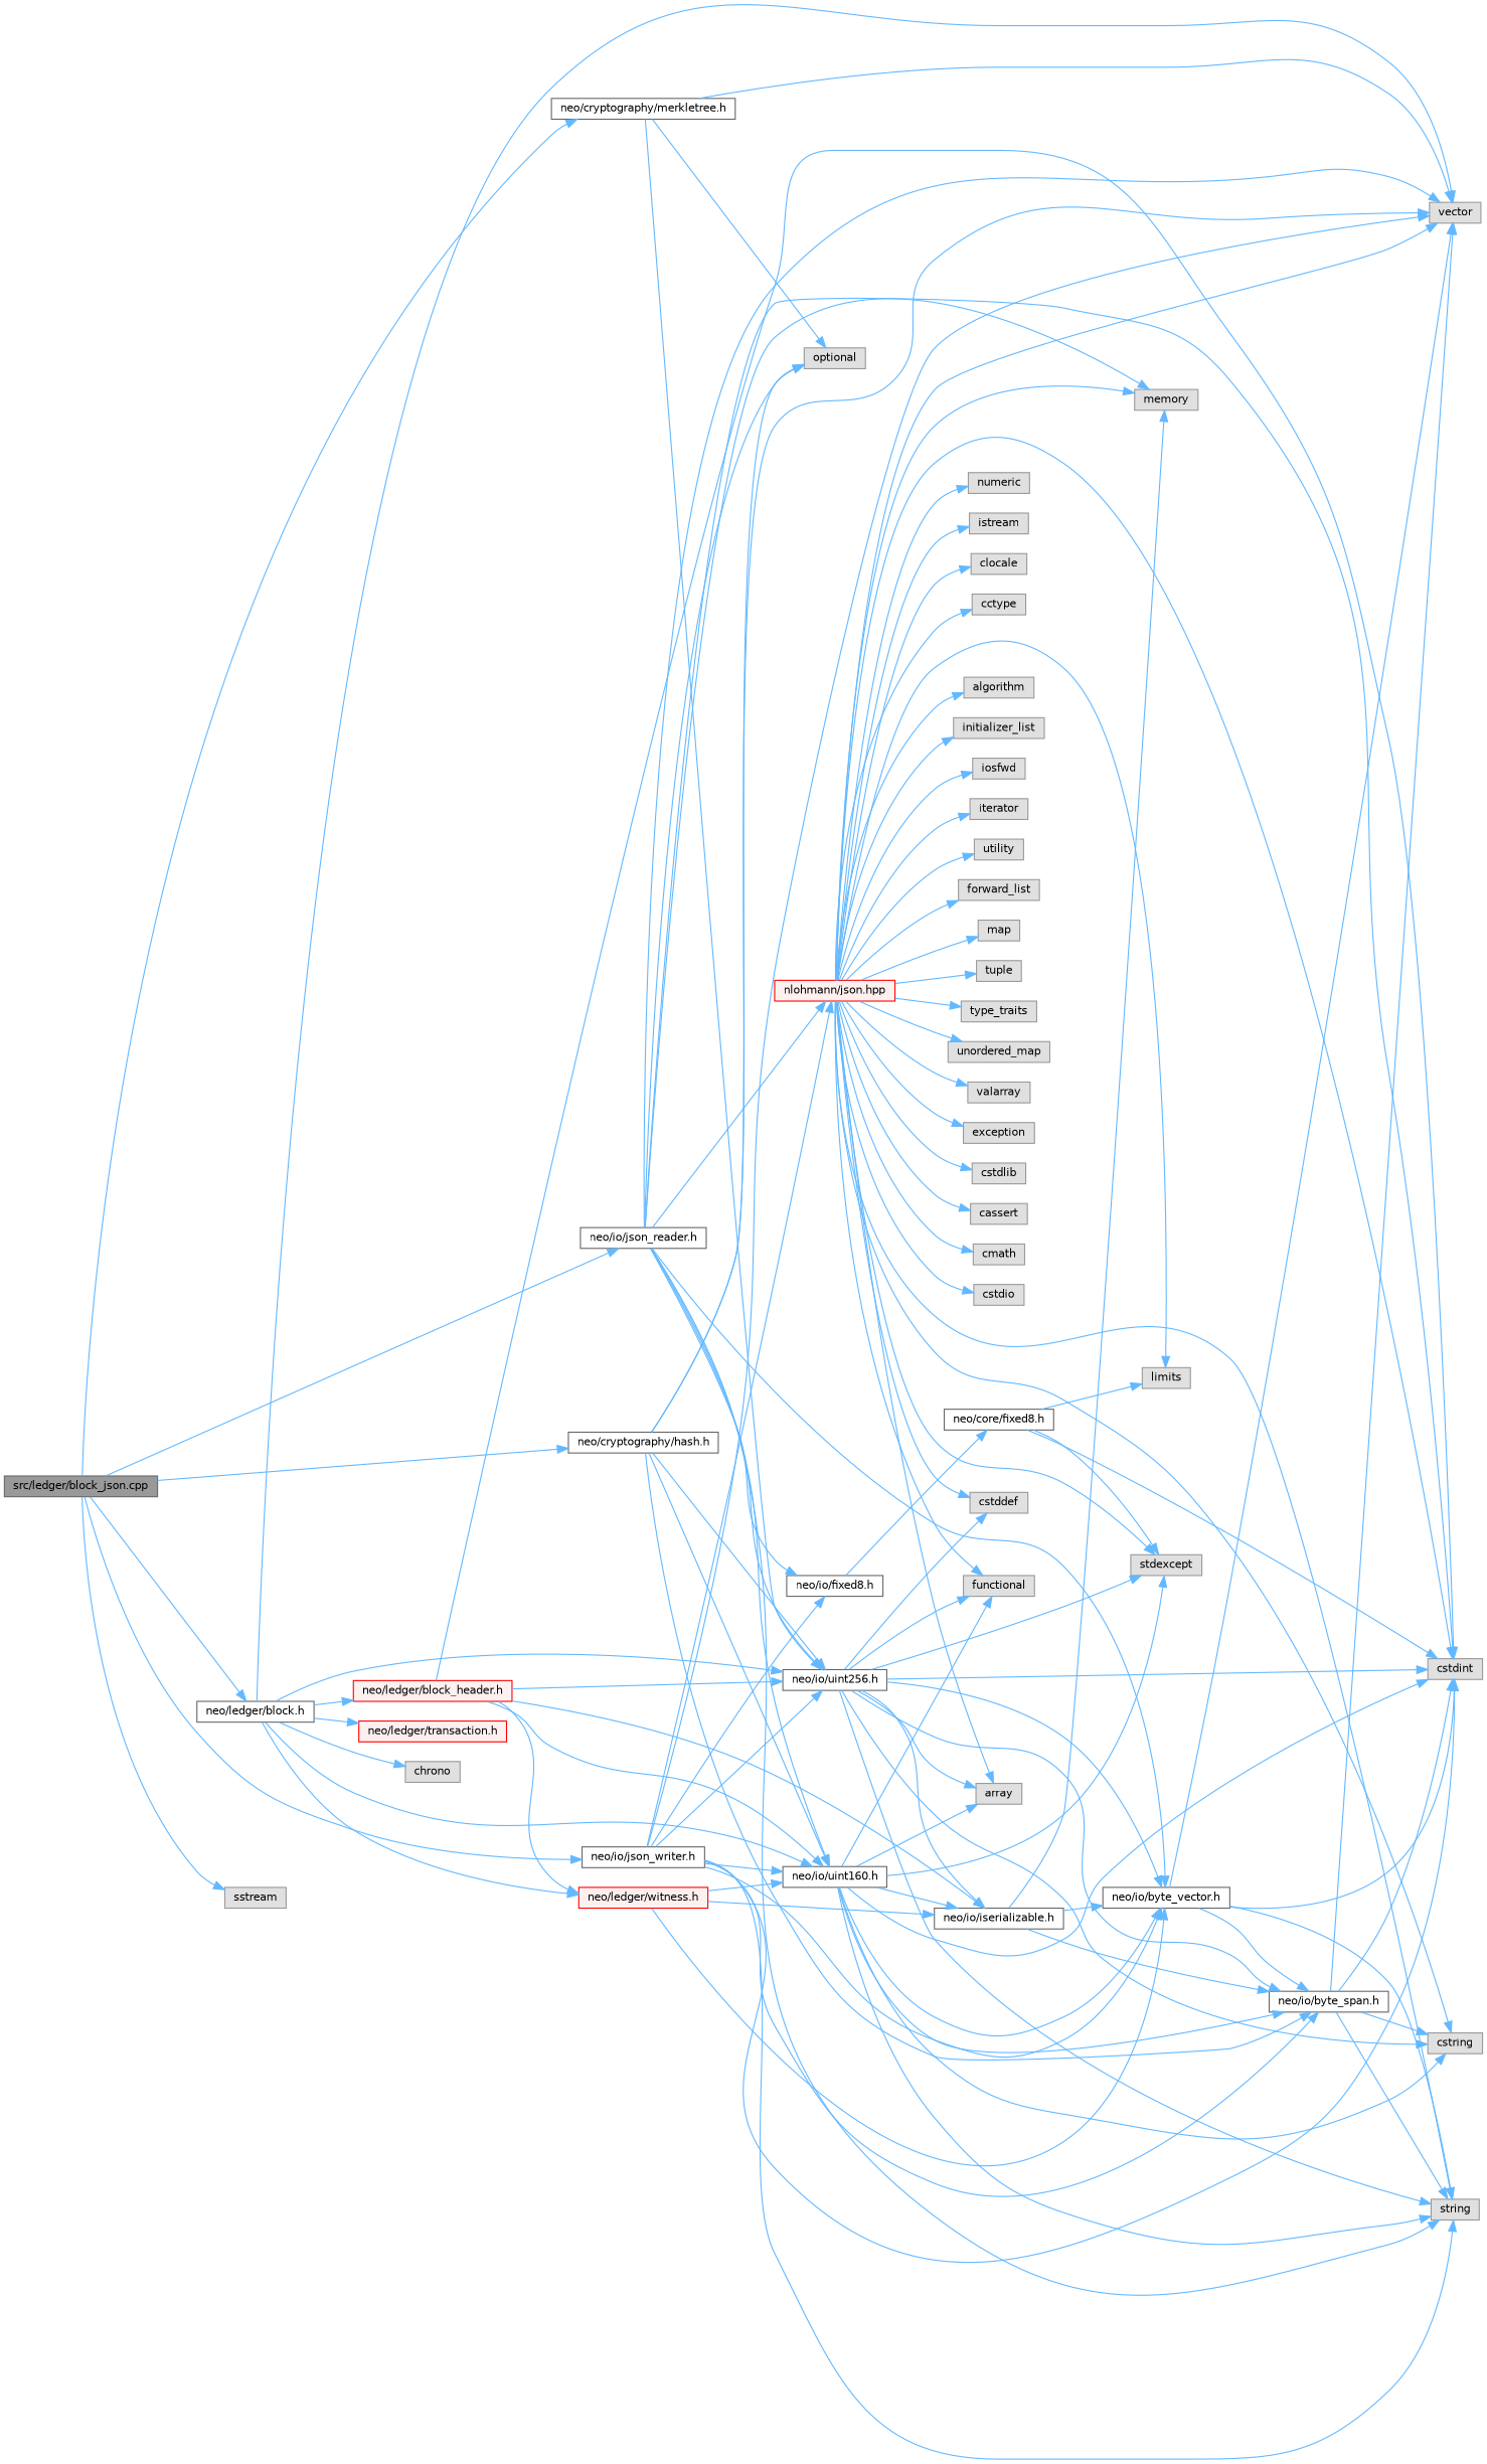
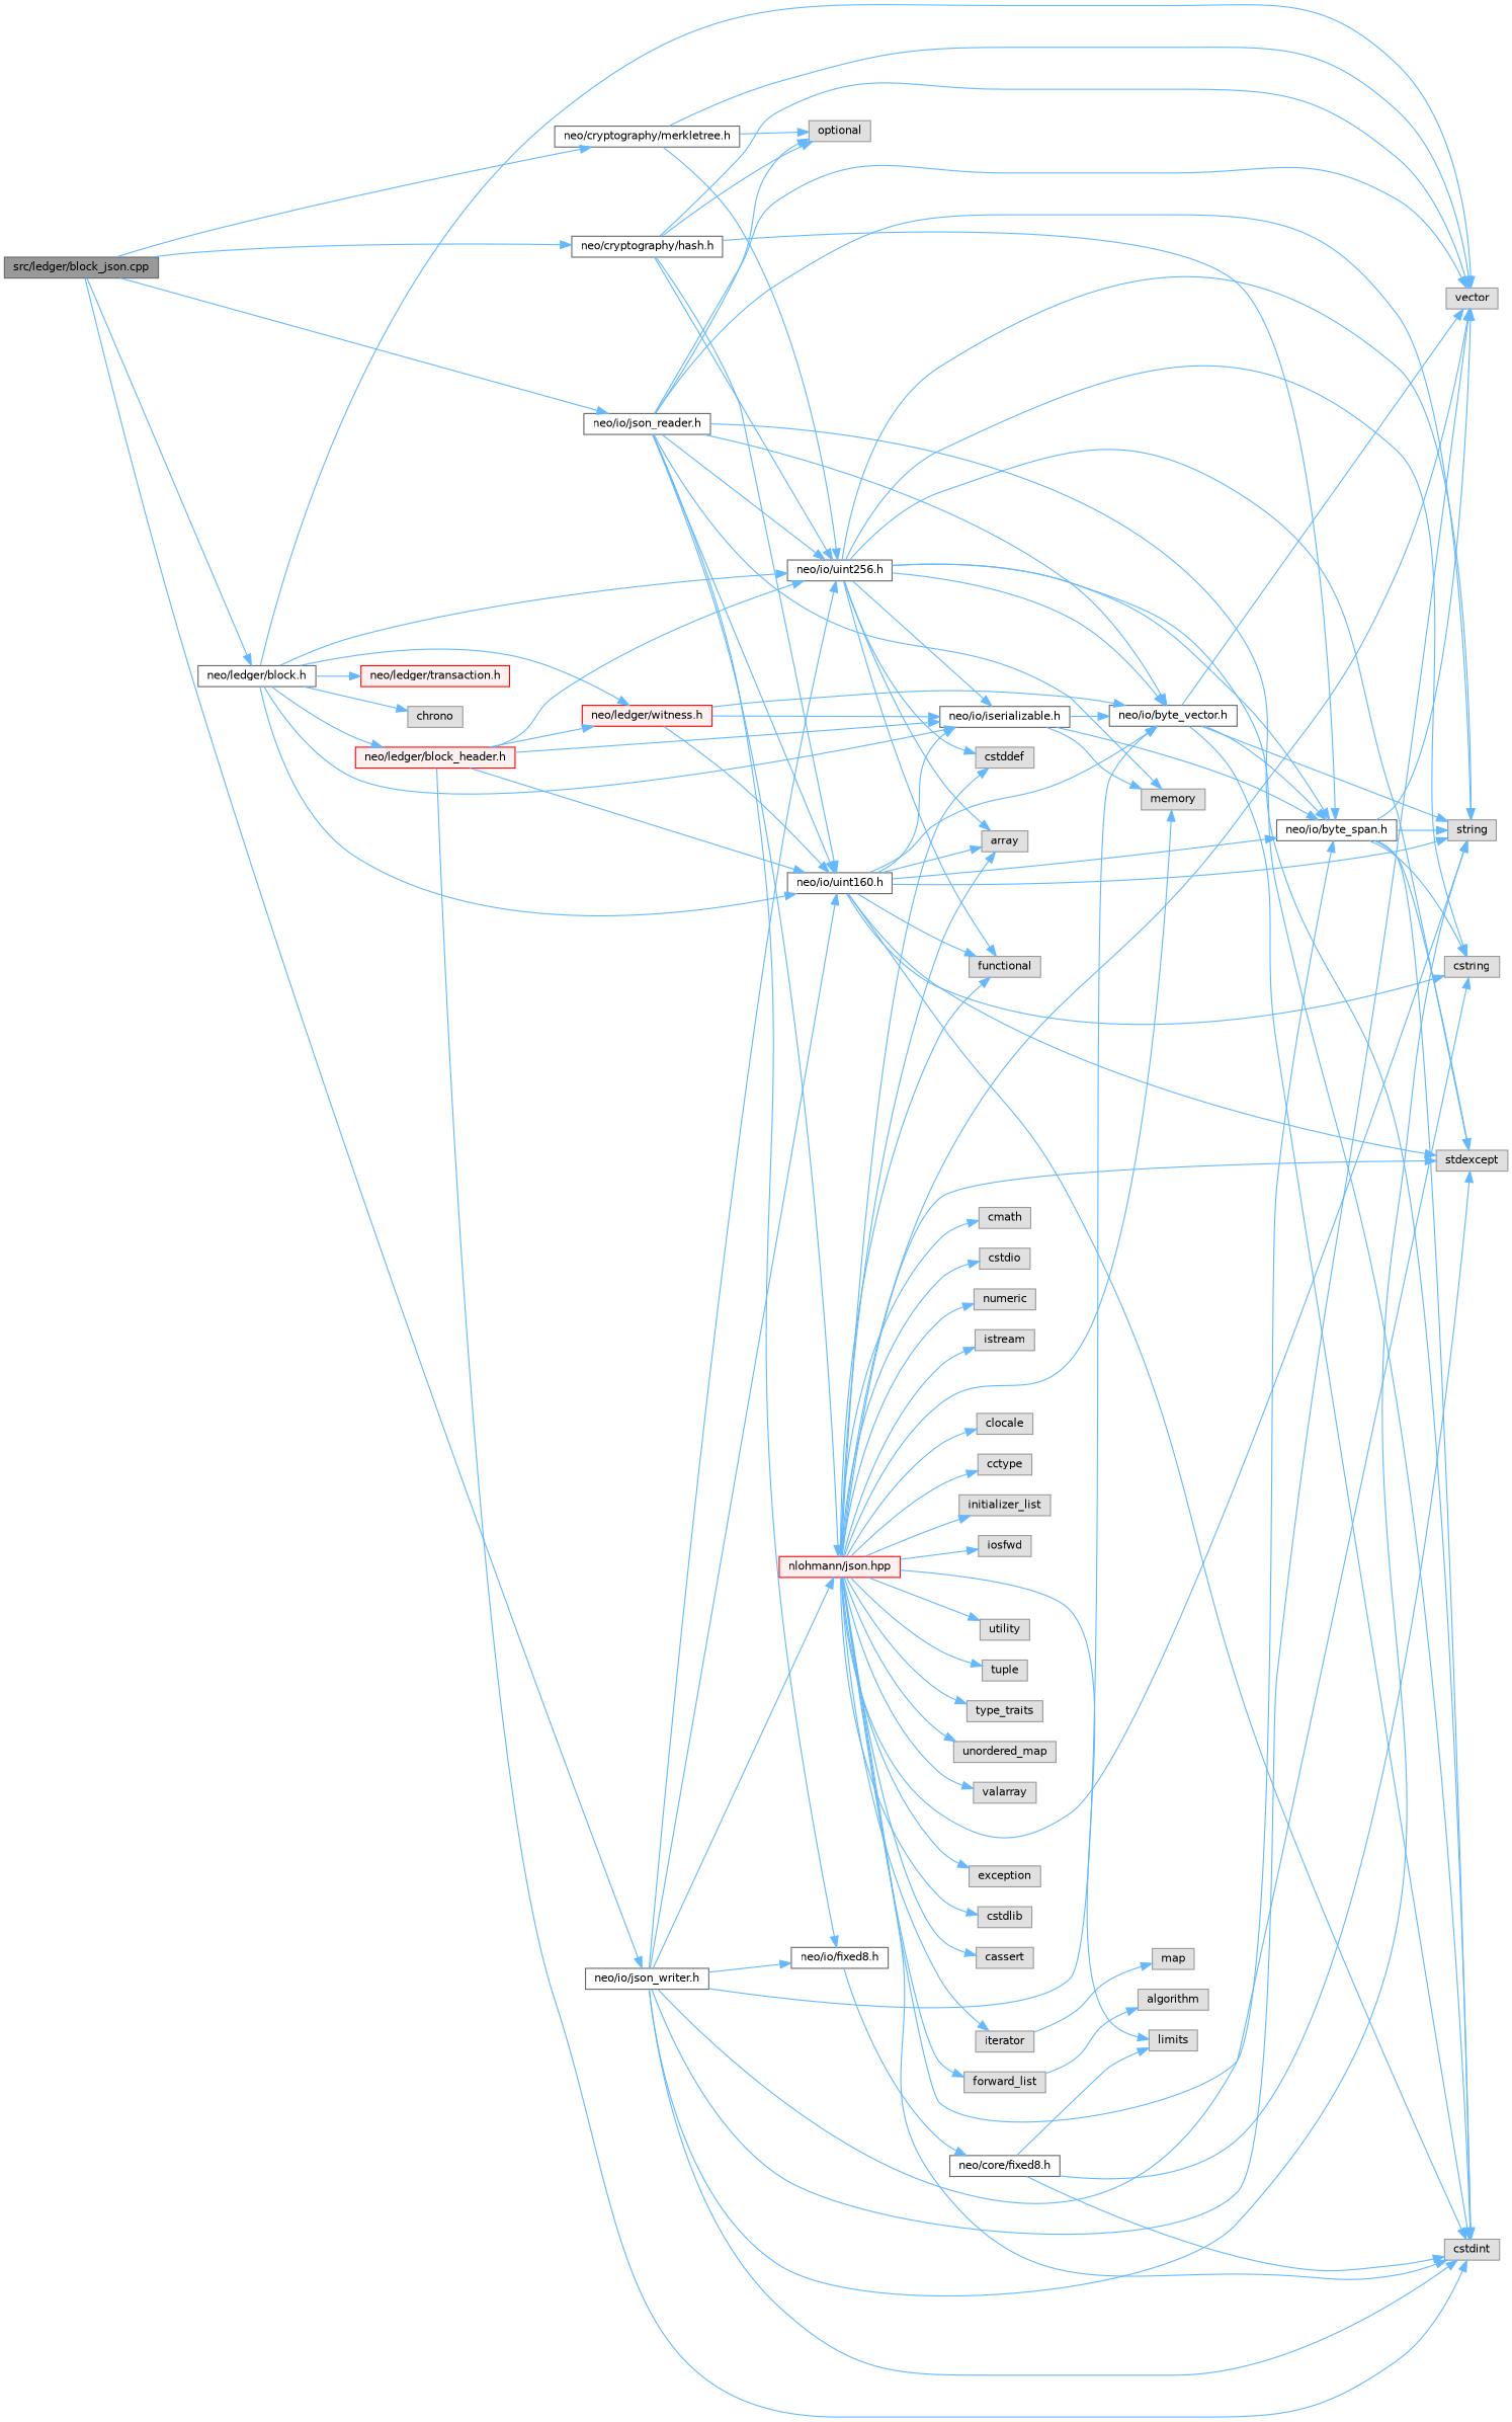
  digraph {
    rankdir=LR
    node [color=grey60 fillcolor="#E0E0E0" fontname=Helvetica fontsize=10 shape=box style=filled]
    edge [color=steelblue1 fontname=Helvetica fontsize=10 labelfontname=Helvetica labelfontsize=10 style=solid]
    n1 [color=gray40 fillcolor=grey60 fontcolor=black height=0.2 label="src/ledger/block_json.cpp" width=0.4]
    n2 [color=grey40 fillcolor=white height=0.2 label="neo/cryptography/hash.h" width=0.4]
    n3 [color=grey40 fillcolor=white height=0.2 label="neo/cryptography/merkletree.h" width=0.4]
    n4 [color=grey40 fillcolor=white height=0.2 label="neo/io/json_reader.h" width=0.4]
    n5 [color=grey40 fillcolor=white height=0.2 label="neo/io/json_writer.h" width=0.4]
    n6 [color=grey40 fillcolor=white height=0.2 label="neo/ledger/block.h" width=0.4]
-   n7 [height=0.2 label=sstream width=0.4]
    n8 [color=grey40 fillcolor=white height=0.2 label="neo/io/byte_span.h" width=0.4]
    n9 [height=0.2 label=vector width=0.4]
    n10 [color=grey40 fillcolor=white height=0.2 label="neo/io/uint160.h" width=0.4]
    n11 [color=grey40 fillcolor=white height=0.2 label="neo/io/uint256.h" width=0.4]
    n12 [height=0.2 label=optional width=0.4]
    n13 [height=0.2 label=cstdint width=0.4]
    n14 [height=0.2 label=string width=0.4]
    n15 [color=grey40 fillcolor=white height=0.2 label="neo/io/byte_vector.h" width=0.4]
    n16 [height=0.2 label=memory width=0.4]
    n17 [color=grey40 fillcolor=white height=0.2 label="neo/io/fixed8.h" width=0.4]
    n18 [color=red fillcolor="#FFF0F0" height=0.2 label="nlohmann/json.hpp" width=0.4]
    n19 [color=grey40 fillcolor=white height=0.2 label="neo/io/iserializable.h" width=0.4]
    n20 [color=red fillcolor="#FFF0F0" height=0.2 label="neo/ledger/block_header.h" width=0.4]
    n21 [color=red fillcolor="#FFF0F0" height=0.2 label="neo/ledger/witness.h" width=0.4]
    n22 [color=red fillcolor="#FFF0F0" height=0.2 label="neo/ledger/transaction.h" width=0.4]
    n23 [height=0.2 label=chrono width=0.4]
    n24 [height=0.2 label=cstring width=0.4]
    n25 [height=0.2 label=stdexcept width=0.4]
    n26 [height=0.2 label=array width=0.4]
    n27 [height=0.2 label=functional width=0.4]
    n28 [height=0.2 label=cstddef width=0.4]
    n29 [color=grey40 fillcolor=white height=0.2 label="neo/core/fixed8.h" width=0.4]
    n30 [height=0.2 label=limits width=0.4]
    n31 [height=0.2 label=algorithm width=0.4]
    n32 [height=0.2 label=initializer_list width=0.4]
    n33 [height=0.2 label=iosfwd width=0.4]
    n34 [height=0.2 label=iterator width=0.4]
    n35 [height=0.2 label=utility width=0.4]
    n36 [height=0.2 label=forward_list width=0.4]
    n37 [height=0.2 label=map width=0.4]
    n38 [height=0.2 label=tuple width=0.4]
    n39 [height=0.2 label=type_traits width=0.4]
    n40 [height=0.2 label=unordered_map width=0.4]
    n41 [height=0.2 label=valarray width=0.4]
    n42 [height=0.2 label=exception width=0.4]
    n43 [height=0.2 label=cstdlib width=0.4]
    n44 [height=0.2 label=cassert width=0.4]
    n45 [height=0.2 label=cmath width=0.4]
    n46 [height=0.2 label=cstdio width=0.4]
    n47 [height=0.2 label=numeric width=0.4]
    n48 [height=0.2 label=istream width=0.4]
    n49 [height=0.2 label=clocale width=0.4]
    n50 [height=0.2 label=cctype width=0.4]
    n1 -> n2
    n1 -> n3
    n1 -> n4
    n1 -> n5
    n1 -> n6
-   n1 -> n7
    n2 -> n8
    n2 -> n9
    n2 -> n10
    n2 -> n11
    n2 -> n12
    n3 -> n9
    n3 -> n11
    n3 -> n12
    n4 -> n9
    n4 -> n10
    n4 -> n11
    n4 -> n12
    n4 -> n13
    n4 -> n14
    n4 -> n15
    n4 -> n16
    n4 -> n17
    n4 -> n18
    n5 -> n8
    n5 -> n9
    n5 -> n10
    n5 -> n11
    n5 -> n13
    n5 -> n14
    n5 -> n15
    n5 -> n17
    n5 -> n18
    n6 -> n9
    n6 -> n10
    n6 -> n11
+   n6 -> n19
    n6 -> n20
    n6 -> n21
    n6 -> n22
    n6 -> n23
    n8 -> n9
    n8 -> n13
    n8 -> n14
    n8 -> n24
+   n8 -> n25
    n10 -> n8
    n10 -> n13
    n10 -> n14
    n10 -> n15
    n10 -> n19
    n10 -> n24
    n10 -> n25
    n10 -> n26
    n10 -> n27
    n11 -> n8
    n11 -> n13
    n11 -> n14
    n11 -> n15
    n11 -> n19
    n11 -> n24
    n11 -> n25
    n11 -> n26
    n11 -> n27
    n11 -> n28
    n15 -> n8
    n15 -> n9
    n15 -> n13
    n15 -> n14
    n17 -> n29
    n18 -> n9
    n18 -> n13
    n18 -> n14
    n18 -> n16
    n18 -> n24
    n18 -> n25
    n18 -> n26
    n18 -> n27
    n18 -> n28
    n18 -> n30
-   n18 -> n31
+   n36 -> n31
    n18 -> n32
    n18 -> n33
    n18 -> n34
    n18 -> n35
    n18 -> n36
-   n18 -> n37
+   n34 -> n37
    n18 -> n38
    n18 -> n39
    n18 -> n40
    n18 -> n41
    n18 -> n42
    n18 -> n43
    n18 -> n44
    n18 -> n45
    n18 -> n46
    n18 -> n47
    n18 -> n48
    n18 -> n49
    n18 -> n50
    n19 -> n8
    n19 -> n15
    n19 -> n16
    n20 -> n10
    n20 -> n11
    n20 -> n13
    n20 -> n19
    n20 -> n21
    n21 -> n10
    n21 -> n15
    n21 -> n19
    n29 -> n13
    n29 -> n25
    n29 -> n30
  }
